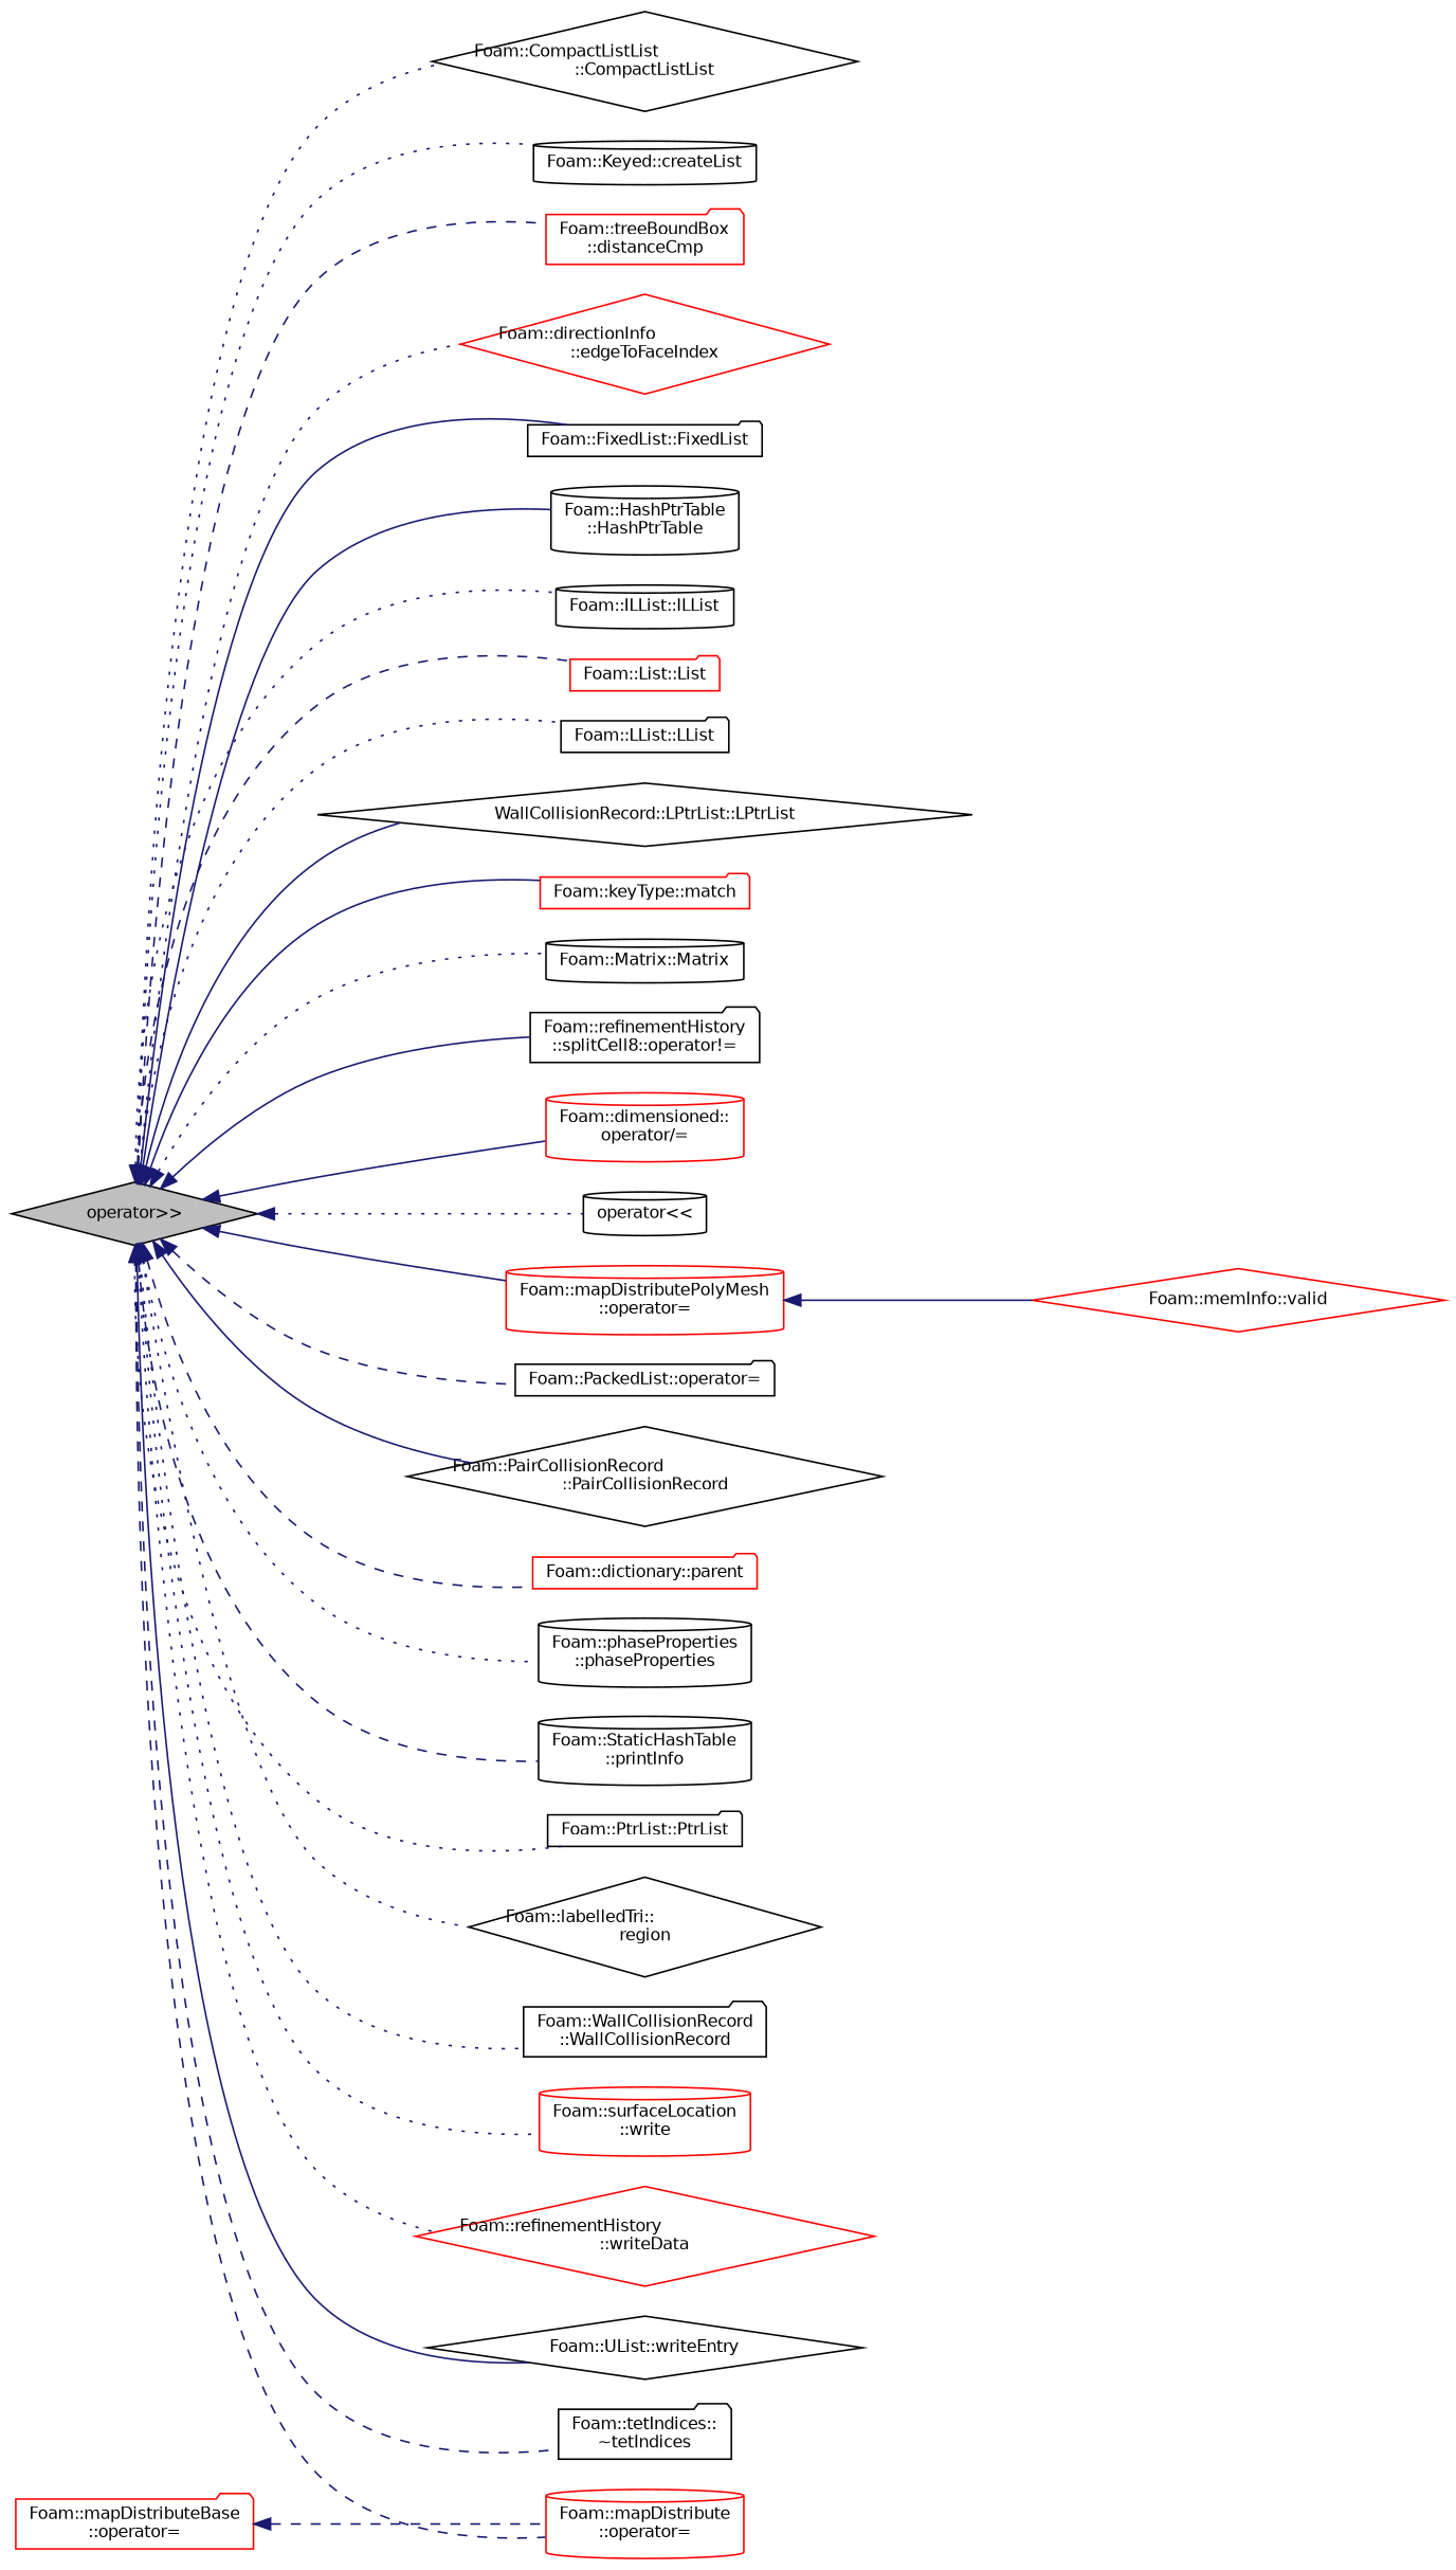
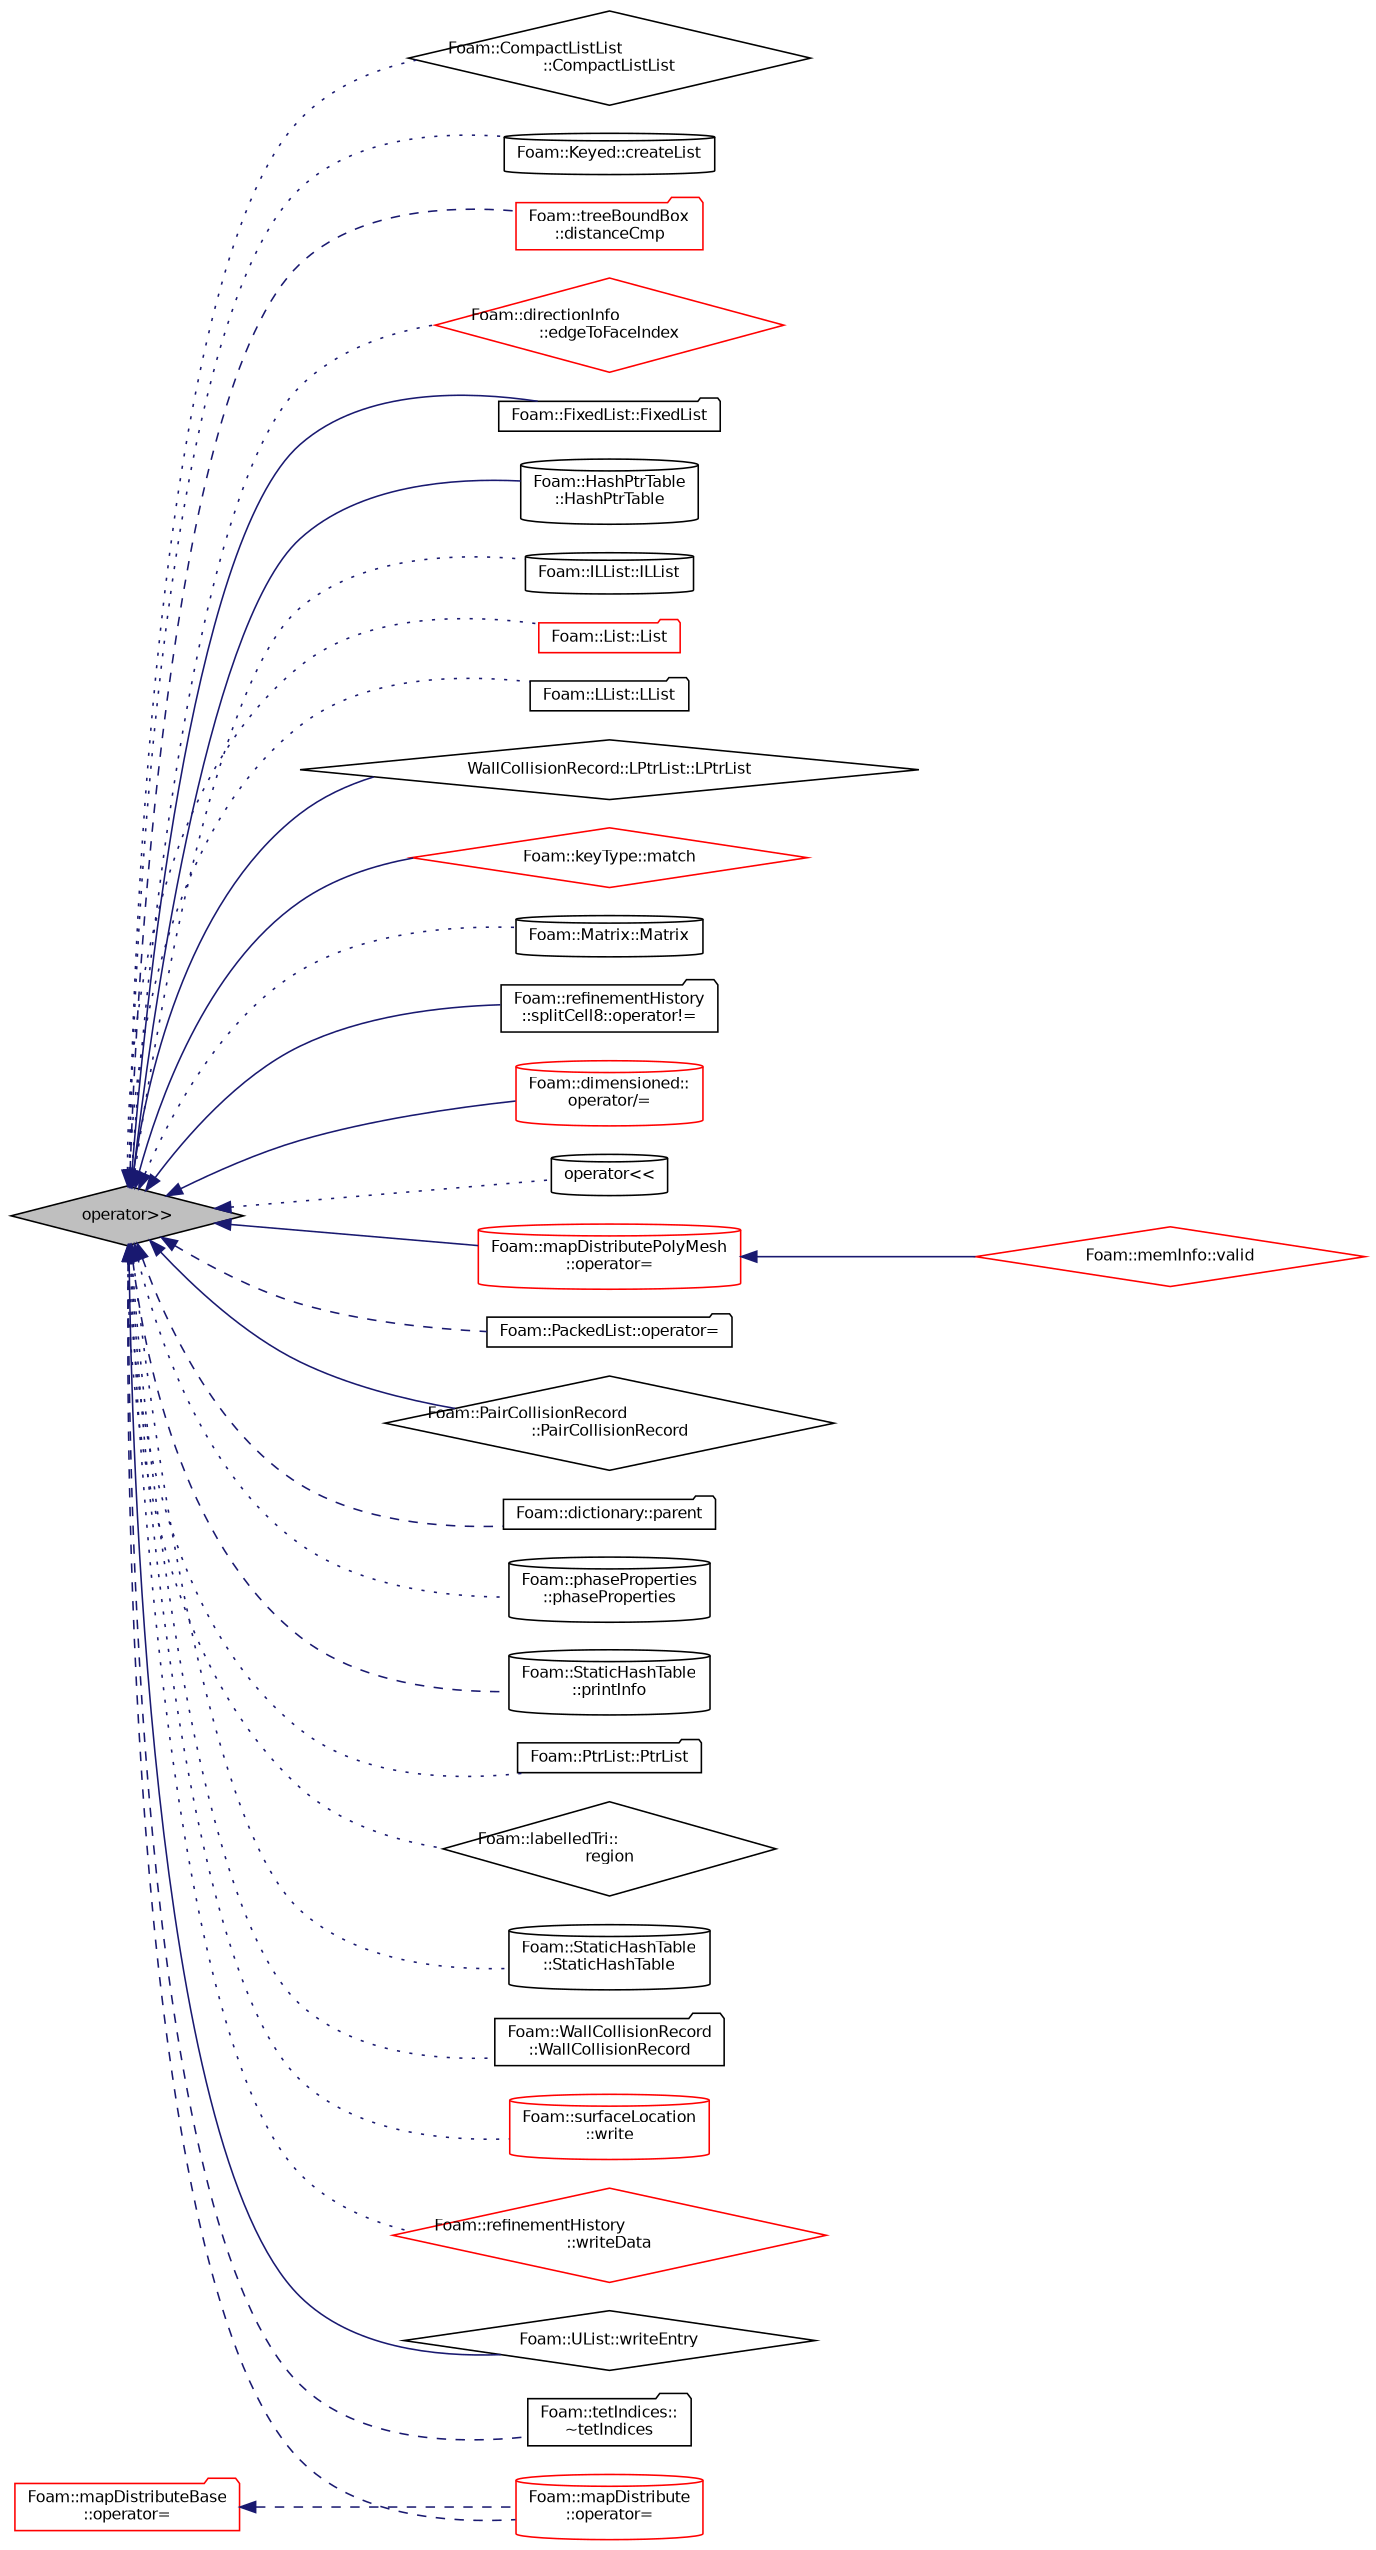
  digraph {
    rankdir=LR
    node [color=black fontname=Helvetica fontsize=10 shape=cylinder]
    edge [color=midnightblue dir=back fontname=Helvetica fontsize=10 labelfontname=Helvetica labelfontsize=10 style=dotted]
    n1 [fillcolor=grey75 fontcolor=black height=0.2 label="operator\>\>" shape=diamond style=filled width=0.4]
    n2 [height=0.2 label="Foam::CompactListList\l::CompactListList" shape=diamond width=0.4]
    n3 [height=0.2 label="Foam::Keyed::createList" width=0.4]
    n4 [color=red height=0.2 label="Foam::treeBoundBox\l::distanceCmp" shape=folder width=0.4]
    n5 [color=red height=0.2 label="Foam::directionInfo\l::edgeToFaceIndex" shape=diamond width=0.4]
    n6 [height=0.2 label="Foam::FixedList::FixedList" shape=folder width=0.4]
    n7 [height=0.2 label="Foam::HashPtrTable\l::HashPtrTable" width=0.4]
    n8 [height=0.2 label="Foam::ILList::ILList" width=0.4]
    n9 [color=red height=0.2 label="Foam::List::List" shape=folder width=0.4]
    n10 [height=0.2 label="Foam::LList::LList" shape=folder width=0.4]
    n11 [height=0.2 label="WallCollisionRecord::LPtrList::LPtrList" shape=diamond width=0.4]
-   n12 [color=red height=0.2 label="Foam::keyType::match" shape=folder width=0.4]
+   n12 [color=red height=0.2 label="Foam::keyType::match" shape=diamond width=0.4]
    n13 [height=0.2 label="Foam::Matrix::Matrix" width=0.4]
    n14 [height=0.2 label="Foam::refinementHistory\l::splitCell8::operator!=" shape=folder width=0.4]
    n15 [color=red height=0.2 label="Foam::dimensioned::\loperator/=" width=0.4]
    n16 [height=0.2 label="operator\<\<" width=0.4]
    n17 [color=red height=0.2 label="Foam::mapDistributePolyMesh\l::operator=" width=0.4]
    n18 [height=0.2 label="Foam::PackedList::operator=" shape=folder width=0.4]
    n19 [color=red height=0.2 label="Foam::mapDistribute\l::operator=" width=0.4]
    n20 [height=0.2 label="Foam::PairCollisionRecord\l::PairCollisionRecord" shape=diamond width=0.4]
-   n21 [color=red height=0.2 label="Foam::dictionary::parent" shape=folder width=0.4]
+   n21 [height=0.2 label="Foam::dictionary::parent" shape=folder width=0.4]
    n22 [height=0.2 label="Foam::phaseProperties\l::phaseProperties" width=0.4]
    n23 [height=0.2 label="Foam::StaticHashTable\l::printInfo" width=0.4]
    n24 [height=0.2 label="Foam::PtrList::PtrList" shape=folder width=0.4]
    n25 [height=0.2 label="Foam::labelledTri::\lregion" shape=diamond width=0.4]
+   n26 [height=0.2 label="Foam::StaticHashTable\l::StaticHashTable" width=0.4]
    n27 [height=0.2 label="Foam::WallCollisionRecord\l::WallCollisionRecord" shape=folder width=0.4]
    n28 [color=red height=0.2 label="Foam::surfaceLocation\l::write" width=0.4]
    n29 [color=red height=0.2 label="Foam::refinementHistory\l::writeData" shape=diamond width=0.4]
    n30 [height=0.2 label="Foam::UList::writeEntry" shape=diamond width=0.4]
    n31 [height=0.2 label="Foam::tetIndices::\l~tetIndices" shape=folder width=0.4]
    n32 [color=red height=0.2 label="Foam::memInfo::valid" shape=diamond width=0.4]
    n33 [color=red height=0.2 label="Foam::mapDistributeBase\l::operator=" shape=folder width=0.4]
    n1 -> n2
    n1 -> n3
    n1 -> n4 [style=dashed]
    n1 -> n5
    n1 -> n6 [style=solid]
    n1 -> n7 [style=solid]
    n1 -> n8
-   n1 -> n9 [style=dashed]
+   n1 -> n9
    n1 -> n10
    n1 -> n11 [style=solid]
    n1 -> n12 [style=solid]
    n1 -> n13
    n1 -> n14 [style=solid]
    n1 -> n15 [style=solid]
    n1 -> n16
    n1 -> n17 [style=solid]
    n1 -> n18 [style=dashed]
    n1 -> n19 [style=dashed]
    n1 -> n20 [style=solid]
    n1 -> n21 [style=dashed]
    n1 -> n22
    n1 -> n23 [style=dashed]
    n1 -> n24
    n1 -> n25
+   n1 -> n26
    n1 -> n27
    n1 -> n28
    n1 -> n29
    n1 -> n30 [style=solid]
    n1 -> n31 [style=dashed]
    n17 -> n32 [style=solid]
    n33 -> n19 [style=dashed]
  }
